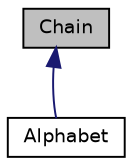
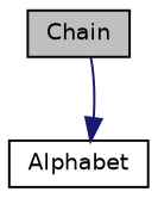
  digraph {
    node [color=black fontname=Helvetica fontsize=10 shape=record style=filled]
    n1 [fillcolor=grey75 fontcolor=black height=0.2 label=Chain width=0.4]
    n2 [fillcolor=white height=0.2 label=Alphabet width=0.4]
-   n1 -> n2 [color=midnightblue dir=back fontname=Helvetica fontsize=10 labelfontname=Helvetica labelfontsize=10 style=solid]
+   n2 -> n1 [color=midnightblue dir=back fontname=Helvetica fontsize=10 labelfontname=Helvetica labelfontsize=10 style=solid]
  }
